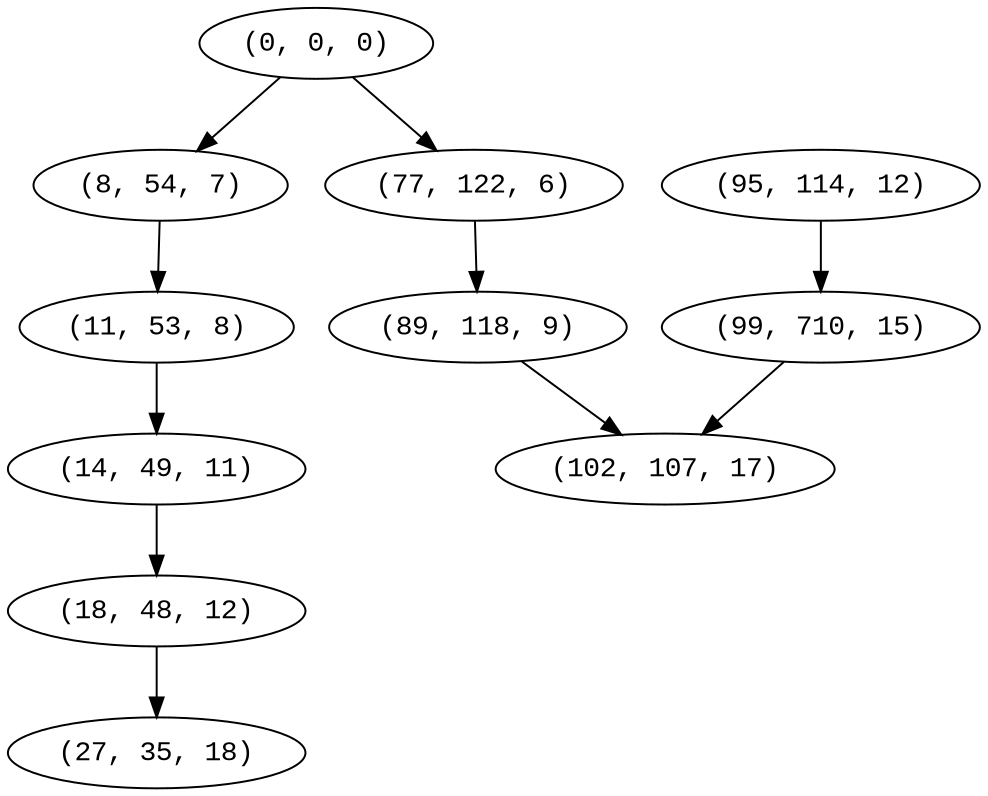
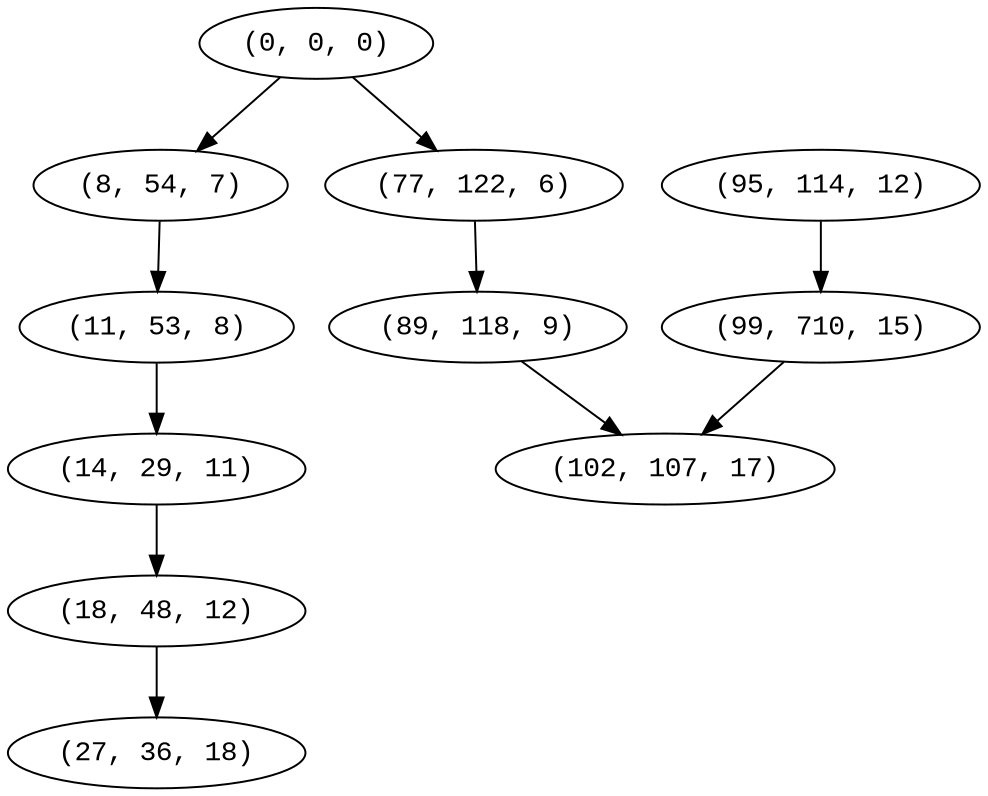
  digraph {
    fontname="Liberation Mono"
    node [fontname="Liberation Mono"]
    edge [fontname="Liberation Mono"]
    "(0, 0, 0)"
    "(8, 54, 7)"
    "(77, 122, 6)"
    "(11, 53, 8)"
    "(89, 118, 9)"
-   "(14, 49, 11)"
+   "(14, 49, 11)" [label="(14, 29, 11)"]
    "(18, 48, 12)"
-   "(27, 36, 18)" [label="(27, 35, 18)"]
+   "(27, 36, 18)"
    "(102, 107, 17)"
    n10 [label="(99, 710, 15)"]
    "(95, 114, 12)"
    "(0, 0, 0)" -> "(8, 54, 7)"
    "(0, 0, 0)" -> "(77, 122, 6)"
    "(8, 54, 7)" -> "(11, 53, 8)"
    "(77, 122, 6)" -> "(89, 118, 9)"
    "(11, 53, 8)" -> "(14, 49, 11)"
    "(89, 118, 9)" -> "(102, 107, 17)"
    "(14, 49, 11)" -> "(18, 48, 12)"
    "(18, 48, 12)" -> "(27, 36, 18)"
    n10 -> "(102, 107, 17)"
    "(95, 114, 12)" -> n10
  }
